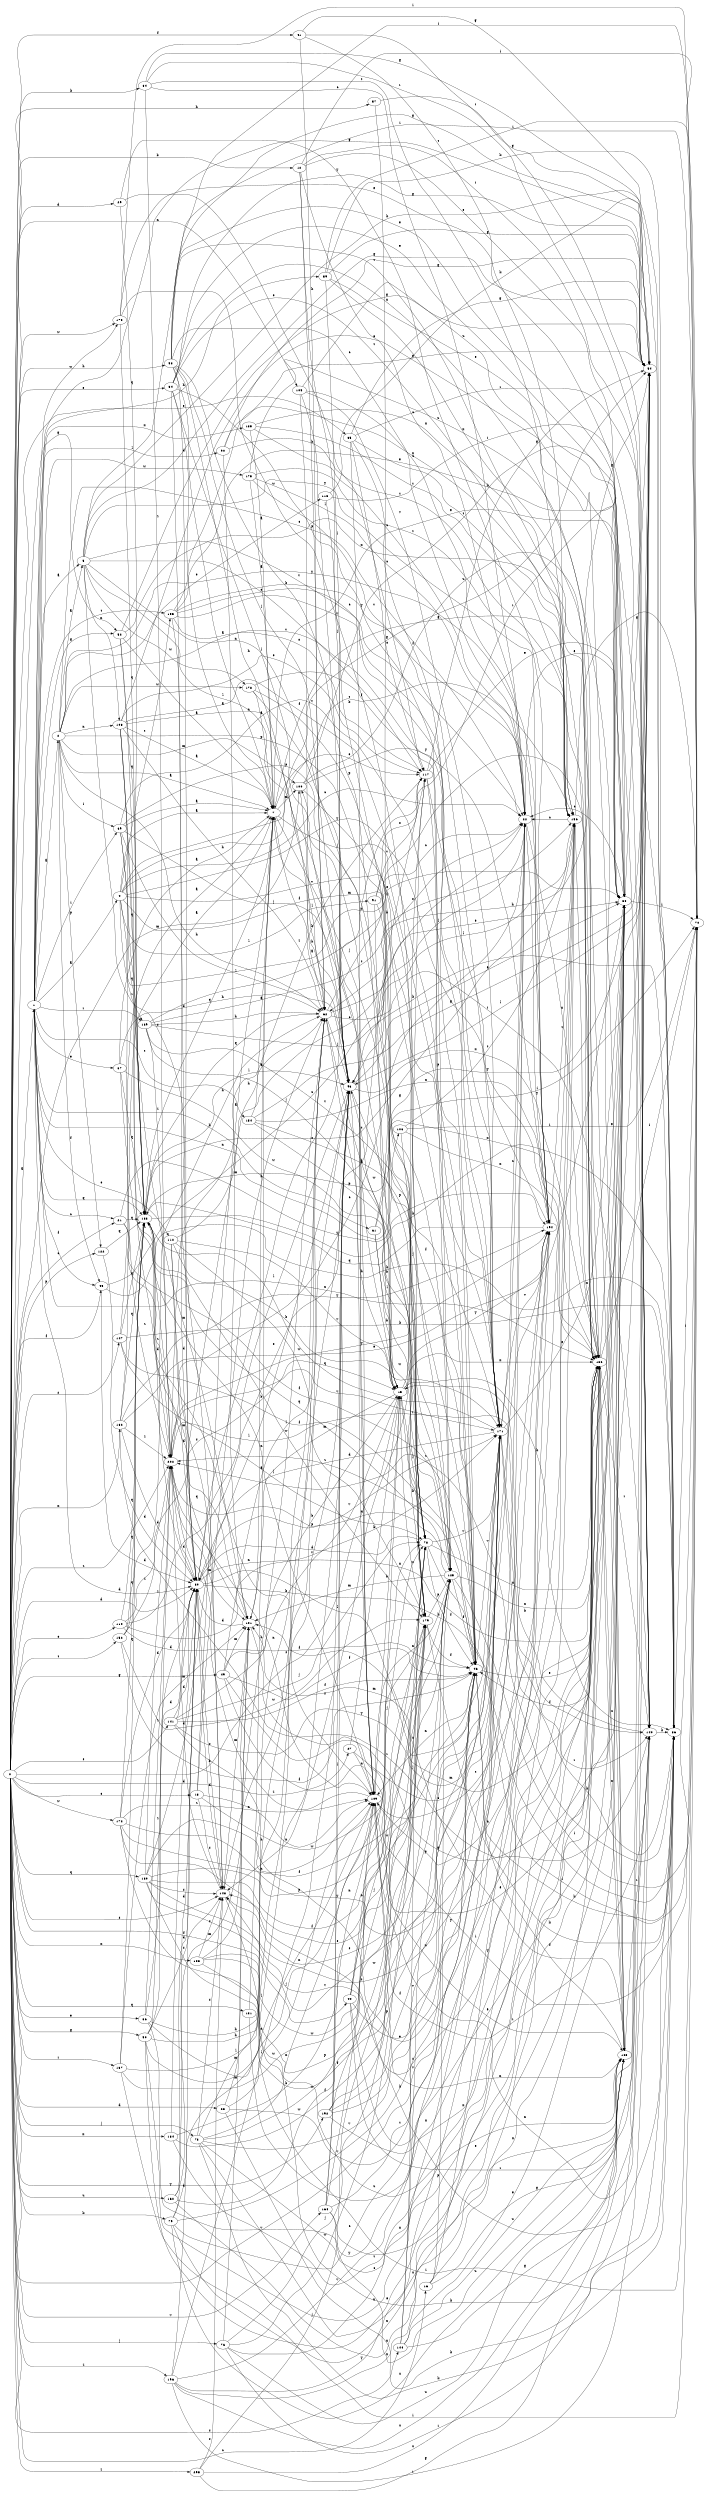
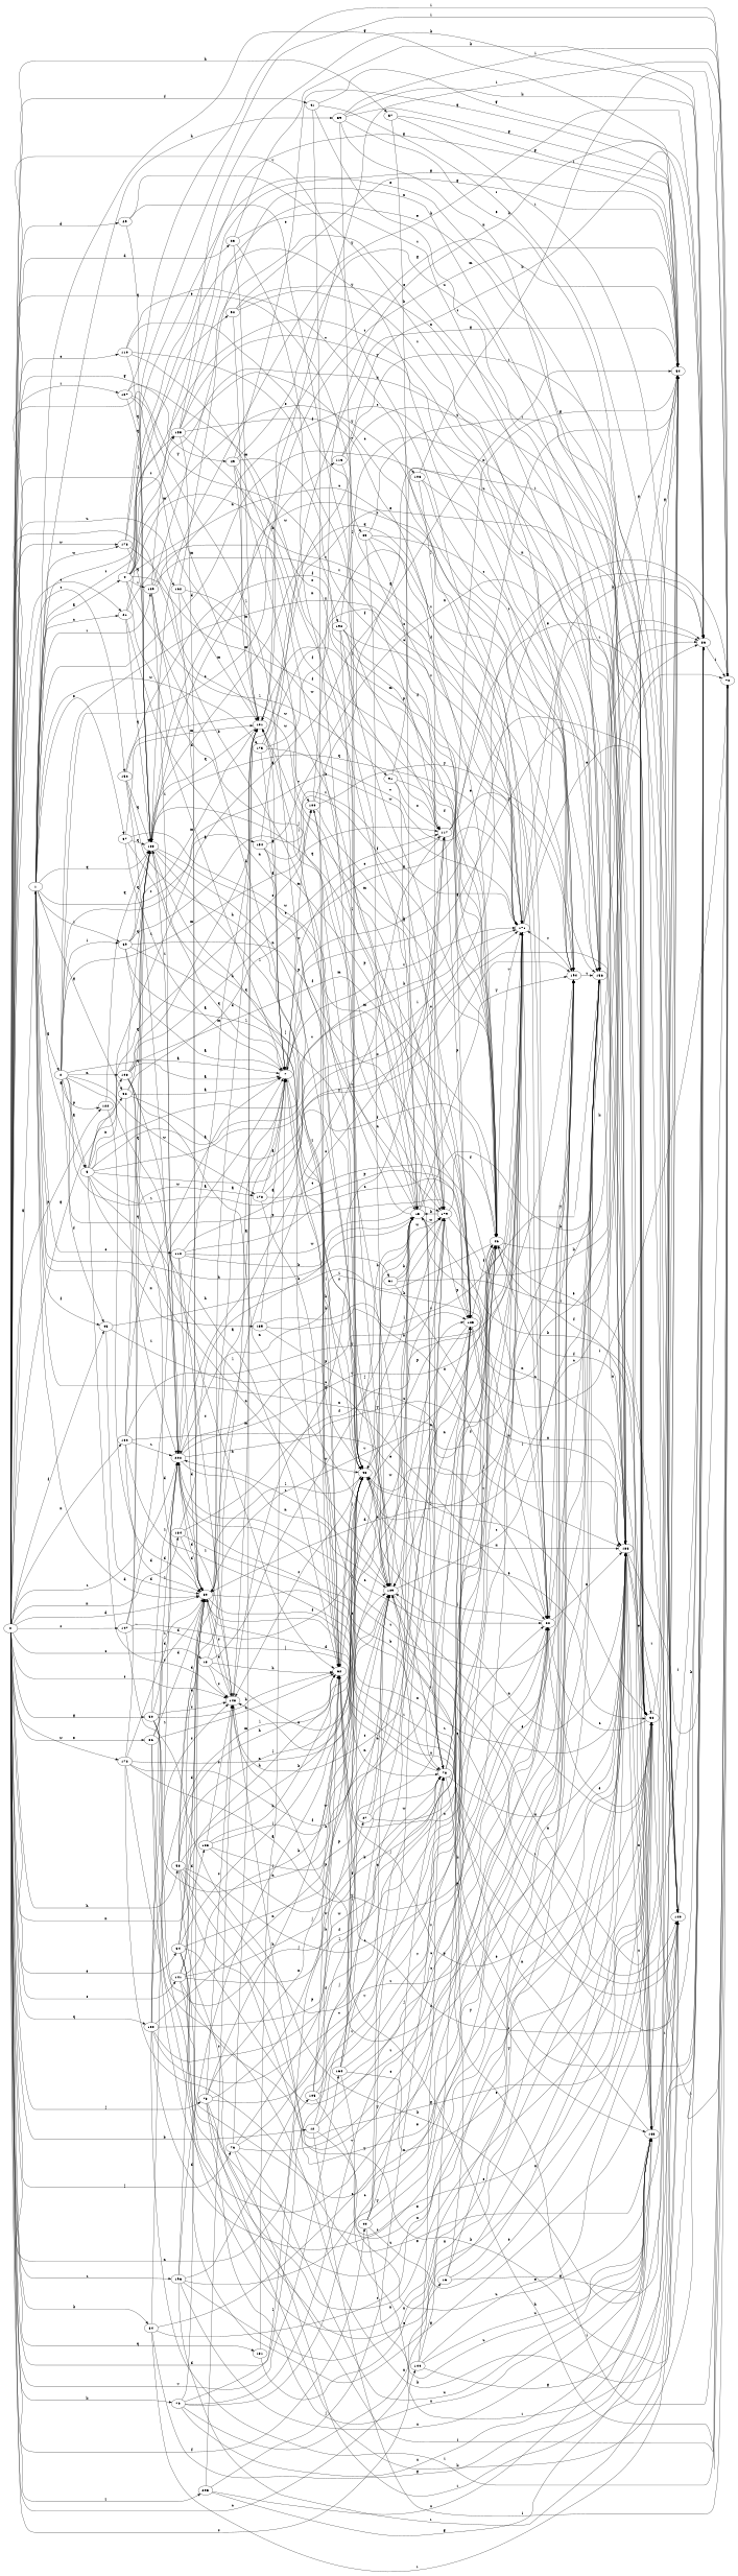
  strict digraph {
    rankdir=LR
    0
    1
    12
    15
    16
    18
    21
    23
    27
    29
    30
    34
    35
    36
    41
    44
    45
    49
    50
    52
    57
    58
    73
    76
    79
    84
    100
    105
    110
    122
    130
    131
    137
    141
    144
    147
    148
    152
    162
    164
    171
    172
    173
    182
    183
    184
    192
    n48 [label=295]
    196
    202
    2
    4
    5
    37
    54
    59
    61
    69
    90
    106
    112
    133
    139
    154
    155
    175
    185
    186
    22
    62
    70
    38
    140
    194
    86
    117
    78
    101
    179
    125
    7
    109
    46
    156
    93
    163
    108
    113
    178
    91
    0 -> 1 [label=a]
    0 -> 12 [label=b]
    0 -> 15 [label=b]
    0 -> 16 [label=c]
    0 -> 18 [label=c]
    0 -> 21 [label=c]
    0 -> 23 [label=d]
    0 -> 27 [label=d]
    0 -> 29 [label=d]
    0 -> 30 [label=d]
    0 -> 34 [label=e]
    0 -> 35 [label=e]
    0 -> 36 [label=e]
    0 -> 41 [label=f]
    0 -> 44 [label=f]
    0 -> 45 [label=f]
    0 -> 49 [label=g]
    0 -> 50 [label=g]
    0 -> 52 [label=g]
    0 -> 57 [label=h]
    0 -> 58 [label=h]
    0 -> 73 [label=j]
    0 -> 76 [label=j]
    0 -> 79 [label=k]
    0 -> 84 [label=k]
    0 -> 100 [label=m]
    0 -> 105 [label=n]
    0 -> 110 [label=o]
    0 -> 122 [label=p]
    0 -> 130 [label=q]
    0 -> 131 [label=q]
    0 -> 137 [label=r]
    0 -> 141 [label=s]
    0 -> 144 [label=s]
    0 -> 147 [label=s]
    0 -> 148 [label=s]
    0 -> 152 [label=t]
    0 -> 162 [label=u]
    0 -> 164 [label=v]
    0 -> 171 [label=v]
    0 -> 172 [label=w]
    0 -> 173 [label=w]
    0 -> 182 [label=x]
    0 -> 183 [label=x]
    0 -> 184 [label=x]
    0 -> 192 [label=y]
    0 -> n48 [label=z]
    0 -> 196 [label=z]
    0 -> 202 [label=z]
    1 -> 21 [label=c]
    1 -> 30 [label=d]
    1 -> 45 [label=f]
    1 -> 52 [label=g]
    1 -> 173 [label=w]
    1 -> 2 [label=a]
    1 -> 4 [label=a]
    1 -> 5 [label=a]
    1 -> 37 [label=e]
    1 -> 54 [label=g]
    1 -> 59 [label=h]
    1 -> 61 [label=h]
    1 -> 69 [label=i]
    1 -> 90 [label=l]
    1 -> 106 [label=n]
    1 -> 112 [label=o]
    1 -> 133 [label=q]
    1 -> 139 [label=r]
    1 -> 154 [label=t]
    1 -> 155 [label=t]
    1 -> 175 [label=w]
    1 -> 185 [label=x]
    1 -> 186 [label=x]
    12 -> 15 [label=b]
    12 -> 22 [label=c]
    12 -> 62 [label=h]
    12 -> 70 [label=i]
    12 -> 38 [label=e]
-   12 -> 140 [label=r]
+   57 -> 140 [label=r]
    15 -> 100 [label=m]
    15 -> 186 [label=x]
    15 -> 62 [label=h]
    15 -> 194 [label=y]
    15 -> 86 [label=k]
    15 -> 117 [label=o]
    15 -> 78 [label=j]
    15 -> 101 [label=m]
    15 -> 179 [label=w]
    16 -> 54 [label=g]
    16 -> 186 [label=x]
    16 -> 194 [label=y]
    16 -> 125 [label=p]
    18 -> 148 [label=s]
    18 -> 62 [label=h]
    18 -> 179 [label=w]
    18 -> 7 [label=a]
    18 -> 109 [label=n]
    21 -> 133 [label=q]
    21 -> 194 [label=y]
    21 -> 109 [label=n]
    21 -> 46 [label=f]
    23 -> 86 [label=k]
    23 -> 101 [label=m]
    23 -> 109 [label=n]
    23 -> 156 [label=t]
    27 -> 15 [label=b]
    27 -> 22 [label=c]
    27 -> 109 [label=n]
    29 -> 133 [label=q]
    29 -> 194 [label=y]
    29 -> 117 [label=o]
    30 -> 148 [label=s]
    30 -> 171 [label=v]
    30 -> 186 [label=x]
    30 -> 86 [label=k]
    30 -> 117 [label=o]
    30 -> 93 [label=l]
    30 -> 163 [label=u]
    34 -> 30 [label=d]
    34 -> 54 [label=g]
    34 -> 186 [label=x]
    34 -> 38 [label=e]
    34 -> 125 [label=p]
    34 -> 7 [label=a]
    34 -> 156 [label=t]
    34 -> 93 [label=l]
-   35 -> 54 [label=g]
    35 -> 140 [label=r]
    35 -> 117 [label=o]
    35 -> 109 [label=n]
    35 -> 46 [label=f]
    35 -> 156 [label=t]
    36 -> 30 [label=d]
    36 -> 202 [label=z]
    36 -> 62 [label=h]
    36 -> 194 [label=y]
    36 -> 78 [label=j]
    41 -> 54 [label=g]
    41 -> 62 [label=h]
    41 -> 140 [label=r]
    41 -> 156 [label=t]
    44 -> 38 [label=e]
    44 -> 140 [label=r]
    44 -> 194 [label=y]
    44 -> 78 [label=j]
    44 -> 179 [label=w]
    44 -> 109 [label=n]
    45 -> 30 [label=d]
    45 -> 22 [label=c]
    45 -> 86 [label=k]
    49 -> 15 [label=b]
    49 -> 54 [label=g]
    49 -> 101 [label=m]
    49 -> 46 [label=f]
    49 -> 93 [label=l]
    49 -> 163 [label=u]
    50 -> 30 [label=d]
    50 -> 148 [label=s]
    50 -> 202 [label=z]
    50 -> 186 [label=x]
    50 -> 62 [label=h]
    50 -> 38 [label=e]
    50 -> 109 [label=n]
    52 -> 202 [label=z]
    52 -> 54 [label=g]
    52 -> 133 [label=q]
    52 -> 186 [label=x]
    52 -> 7 [label=a]
    57 -> 15 [label=b]
    57 -> 54 [label=g]
    58 -> 15 [label=b]
    58 -> 30 [label=d]
    58 -> 54 [label=g]
    58 -> 22 [label=c]
    58 -> 62 [label=h]
    58 -> 70 [label=i]
    58 -> 38 [label=e]
    58 -> 7 [label=a]
    58 -> 156 [label=t]
    58 -> 93 [label=l]
    73 -> 148 [label=s]
    73 -> 171 [label=v]
    73 -> 186 [label=x]
    73 -> 62 [label=h]
    73 -> 86 [label=k]
    73 -> 179 [label=w]
    73 -> 109 [label=n]
    73 -> 163 [label=u]
    76 -> 22 [label=c]
    76 -> 140 [label=r]
    76 -> 78 [label=j]
    76 -> 101 [label=m]
    76 -> 179 [label=w]
    76 -> 163 [label=u]
    79 -> 30 [label=d]
    79 -> 171 [label=v]
    79 -> 186 [label=x]
    79 -> 22 [label=c]
    79 -> 93 [label=l]
    79 -> 163 [label=u]
    84 -> 202 [label=z]
    84 -> 54 [label=g]
    84 -> 22 [label=c]
    84 -> 140 [label=r]
    84 -> 156 [label=t]
    100 -> 62 [label=h]
    100 -> 194 [label=y]
    100 -> 86 [label=k]
    100 -> 46 [label=f]
    100 -> 163 [label=u]
    105 -> 171 [label=v]
    105 -> 22 [label=c]
    105 -> 62 [label=h]
    105 -> 93 [label=l]
    105 -> 163 [label=u]
    110 -> 15 [label=b]
    110 -> 171 [label=v]
    110 -> 133 [label=q]
    110 -> 117 [label=o]
    110 -> 46 [label=f]
    122 -> 30 [label=d]
    122 -> 133 [label=q]
    130 -> 148 [label=s]
    130 -> 171 [label=v]
    130 -> 202 [label=z]
    130 -> 70 [label=i]
    130 -> 125 [label=p]
    130 -> 109 [label=n]
    130 -> 46 [label=f]
    130 -> 156 [label=t]
    130 -> 93 [label=l]
    131 -> 186 [label=x]
    131 -> 7 [label=a]
    137 -> 133 [label=q]
    137 -> 70 [label=i]
    137 -> 101 [label=m]
    137 -> 179 [label=w]
    137 -> 93 [label=l]
    141 -> 15 [label=b]
    141 -> 30 [label=d]
    141 -> 62 [label=h]
    141 -> 38 [label=e]
    141 -> 194 [label=y]
    141 -> 78 [label=j]
    141 -> 46 [label=f]
    144 -> 54 [label=g]
    144 -> 38 [label=e]
    144 -> 78 [label=j]
    144 -> 125 [label=p]
    144 -> 163 [label=u]
    147 -> 133 [label=q]
    147 -> 86 [label=k]
    147 -> 78 [label=j]
    147 -> 7 [label=a]
    147 -> 46 [label=f]
    148 -> 30 [label=d]
    148 -> 202 [label=z]
    148 -> 86 [label=k]
    148 -> 101 [label=m]
    152 -> 202 [label=z]
    152 -> 133 [label=q]
    152 -> 62 [label=h]
    152 -> 179 [label=w]
    152 -> 46 [label=f]
    162 -> 30 [label=d]
    162 -> 186 [label=x]
    162 -> 101 [label=m]
    162 -> 179 [label=w]
    164 -> 171 [label=v]
    164 -> 38 [label=e]
    164 -> 78 [label=j]
    164 -> 109 [label=n]
    164 -> 93 [label=l]
    164 -> 163 [label=u]
    171 -> 30 [label=d]
    171 -> 133 [label=q]
    171 -> 22 [label=c]
    171 -> 38 [label=e]
    171 -> 140 [label=r]
    171 -> 86 [label=k]
    171 -> 101 [label=m]
    172 -> 30 [label=d]
    172 -> 133 [label=q]
    172 -> 194 [label=y]
    172 -> 86 [label=k]
    172 -> 109 [label=n]
    172 -> 46 [label=f]
    172 -> 163 [label=u]
    173 -> 133 [label=q]
    173 -> 70 [label=i]
    173 -> 38 [label=e]
    173 -> 179 [label=w]
    182 -> 30 [label=d]
    182 -> 202 [label=z]
    182 -> 133 [label=q]
    182 -> 38 [label=e]
    182 -> 140 [label=r]
    182 -> 194 [label=y]
    182 -> 7 [label=a]
    183 -> 148 [label=s]
    183 -> 62 [label=h]
    183 -> 179 [label=w]
    183 -> 125 [label=p]
    183 -> 46 [label=f]
    184 -> 15 [label=b]
    184 -> 30 [label=d]
    184 -> 46 [label=f]
    184 -> 156 [label=t]
    192 -> 171 [label=v]
    192 -> 186 [label=x]
    192 -> 179 [label=w]
    192 -> 125 [label=p]
    192 -> 46 [label=f]
    192 -> 93 [label=l]
    n48 -> 148 [label=s]
    n48 -> 54 [label=g]
    n48 -> 78 [label=j]
    n48 -> 163 [label=u]
    196 -> 30 [label=d]
    196 -> 171 [label=v]
    196 -> 186 [label=x]
    196 -> 140 [label=r]
    196 -> 194 [label=y]
    196 -> 93 [label=l]
    196 -> 163 [label=u]
    202 -> 30 [label=d]
    202 -> 171 [label=v]
    202 -> 22 [label=c]
    202 -> 140 [label=r]
    202 -> 194 [label=y]
    202 -> 101 [label=m]
    202 -> 125 [label=p]
    202 -> 109 [label=n]
    2 -> 45 [label=f]
    2 -> 100 [label=m]
    2 -> 122 [label=p]
    2 -> 171 [label=v]
    2 -> 5 [label=a]
    2 -> 69 [label=i]
    2 -> 22 [label=c]
    2 -> 62 [label=h]
    2 -> 194 [label=y]
    2 -> 125 [label=p]
    2 -> 7 [label=a]
    2 -> 108 [label=n]
    2 -> 113 [label=o]
    2 -> 178 [label=w]
    4 -> 171 [label=v]
    4 -> 54 [label=g]
    4 -> 139 [label=r]
    4 -> 155 [label=t]
    4 -> 186 [label=x]
    4 -> 22 [label=c]
    4 -> 194 [label=y]
    4 -> 7 [label=a]
    4 -> 46 [label=f]
    4 -> 156 [label=t]
    4 -> 91 [label=l]
    5 -> 148 [label=s]
    5 -> 171 [label=v]
    5 -> 54 [label=g]
    5 -> 70 [label=i]
    5 -> 194 [label=y]
    5 -> 86 [label=k]
    5 -> 117 [label=o]
    5 -> 109 [label=n]
    5 -> 93 [label=l]
    5 -> 108 [label=n]
    5 -> 178 [label=w]
    37 -> 133 [label=q]
    37 -> 62 [label=h]
    37 -> 101 [label=m]
    37 -> 179 [label=w]
    37 -> 7 [label=a]
    54 -> 101 [label=m]
    54 -> 93 [label=l]
    59 -> 54 [label=g]
    59 -> 186 [label=x]
    59 -> 70 [label=i]
    59 -> 38 [label=e]
    59 -> 86 [label=k]
    59 -> 93 [label=l]
    61 -> 15 [label=b]
    61 -> 186 [label=x]
    61 -> 70 [label=i]
    61 -> 179 [label=w]
    69 -> 171 [label=v]
    69 -> 133 [label=q]
    69 -> 78 [label=j]
    69 -> 101 [label=m]
    69 -> 125 [label=p]
    69 -> 7 [label=a]
    69 -> 93 [label=l]
    90 -> 54 [label=g]
    90 -> 186 [label=x]
    90 -> 101 [label=m]
    90 -> 156 [label=t]
    106 -> 186 [label=x]
    106 -> 70 [label=i]
    106 -> 78 [label=j]
    106 -> 156 [label=t]
    112 -> 15 [label=b]
    112 -> 30 [label=d]
    112 -> 148 [label=s]
    112 -> 171 [label=v]
    112 -> 22 [label=c]
    112 -> 179 [label=w]
    133 -> 202 [label=z]
    133 -> 54 [label=g]
    133 -> 86 [label=k]
    133 -> 179 [label=w]
    133 -> 109 [label=n]
    133 -> 156 [label=t]
    133 -> 93 [label=l]
    139 -> 171 [label=v]
    139 -> 202 [label=z]
    139 -> 62 [label=h]
    139 -> 38 [label=e]
    139 -> 86 [label=k]
    139 -> 78 [label=j]
    139 -> 156 [label=t]
    154 -> 54 [label=g]
    154 -> 186 [label=x]
    154 -> 125 [label=p]
    154 -> 7 [label=a]
    154 -> 46 [label=f]
    155 -> 30 [label=d]
    155 -> 171 [label=v]
    155 -> 54 [label=g]
    155 -> 22 [label=c]
    155 -> 38 [label=e]
    155 -> 194 [label=y]
    155 -> 117 [label=o]
    175 -> 171 [label=v]
    175 -> 22 [label=c]
    175 -> 7 [label=a]
    175 -> 156 [label=t]
    175 -> 163 [label=u]
    185 -> 186 [label=x]
    185 -> 22 [label=c]
    185 -> 7 [label=a]
    185 -> 156 [label=t]
    186 -> 148 [label=s]
    186 -> 70 [label=i]
    186 -> 38 [label=e]
    186 -> 140 [label=r]
    186 -> 7 [label=a]
    186 -> 109 [label=n]
    186 -> 163 [label=u]
    22 -> 186 [label=x]
    22 -> 38 [label=e]
    22 -> 194 [label=y]
    22 -> 93 [label=l]
    62 -> 133 [label=q]
    62 -> 22 [label=c]
    62 -> 38 [label=e]
    62 -> 140 [label=r]
    62 -> 179 [label=w]
    62 -> 93 [label=l]
    70 -> 62 [label=h]
    38 -> 54 [label=g]
    38 -> 22 [label=c]
    38 -> 70 [label=i]
    38 -> 46 [label=f]
    140 -> 15 [label=b]
    140 -> 86 [label=k]
    194 -> 171 [label=v]
    194 -> 133 [label=q]
    194 -> 156 [label=t]
    86 -> 202 [label=z]
    86 -> 70 [label=i]
    86 -> 109 [label=n]
    117 -> 148 [label=s]
    117 -> 202 [label=z]
    117 -> 54 [label=g]
    117 -> 38 [label=e]
    117 -> 194 [label=y]
    117 -> 125 [label=p]
    78 -> 30 [label=d]
    78 -> 171 [label=v]
    78 -> 186 [label=x]
    78 -> 70 [label=i]
    78 -> 46 [label=f]
    101 -> 30 [label=d]
    101 -> 133 [label=q]
    101 -> 70 [label=i]
    101 -> 7 [label=a]
    179 -> 15 [label=b]
    179 -> 86 [label=k]
    179 -> 125 [label=p]
    179 -> 46 [label=f]
    179 -> 93 [label=l]
    125 -> 148 [label=s]
    125 -> 133 [label=q]
    125 -> 186 [label=x]
    125 -> 70 [label=i]
    125 -> 101 [label=m]
    125 -> 109 [label=n]
    125 -> 46 [label=f]
    7 -> 100 [label=m]
    7 -> 171 [label=v]
    7 -> 133 [label=q]
    7 -> 38 [label=e]
    7 -> 117 [label=o]
    7 -> 78 [label=j]
    7 -> 93 [label=l]
    109 -> 15 [label=b]
    109 -> 202 [label=z]
    109 -> 38 [label=e]
    109 -> 140 [label=r]
    109 -> 156 [label=t]
    46 -> 148 [label=s]
    46 -> 171 [label=v]
    46 -> 202 [label=z]
    46 -> 38 [label=e]
    46 -> 86 [label=k]
    46 -> 109 [label=n]
    156 -> 54 [label=g]
    156 -> 186 [label=x]
    156 -> 22 [label=c]
    156 -> 93 [label=l]
    93 -> 148 [label=s]
    93 -> 186 [label=x]
    93 -> 38 [label=e]
    93 -> 125 [label=p]
    93 -> 7 [label=a]
    93 -> 109 [label=n]
    163 -> 186 [label=x]
    163 -> 140 [label=r]
    163 -> 109 [label=n]
    163 -> 46 [label=f]
    108 -> 30 [label=d]
    108 -> 202 [label=z]
    108 -> 133 [label=q]
    108 -> 62 [label=h]
    108 -> 38 [label=e]
    108 -> 117 [label=o]
    108 -> 7 [label=a]
    108 -> 109 [label=n]
    108 -> 46 [label=f]
    113 -> 140 [label=r]
    113 -> 86 [label=k]
    113 -> 93 [label=l]
    178 -> 78 [label=j]
    178 -> 125 [label=p]
    178 -> 7 [label=a]
    178 -> 46 [label=f]
    91 -> 15 [label=b]
    91 -> 140 [label=r]
    91 -> 117 [label=o]
    91 -> 46 [label=f]
  }
